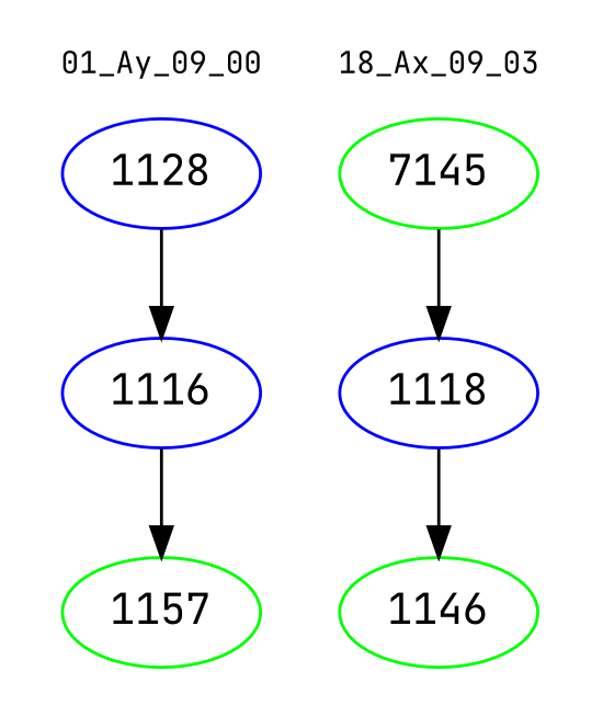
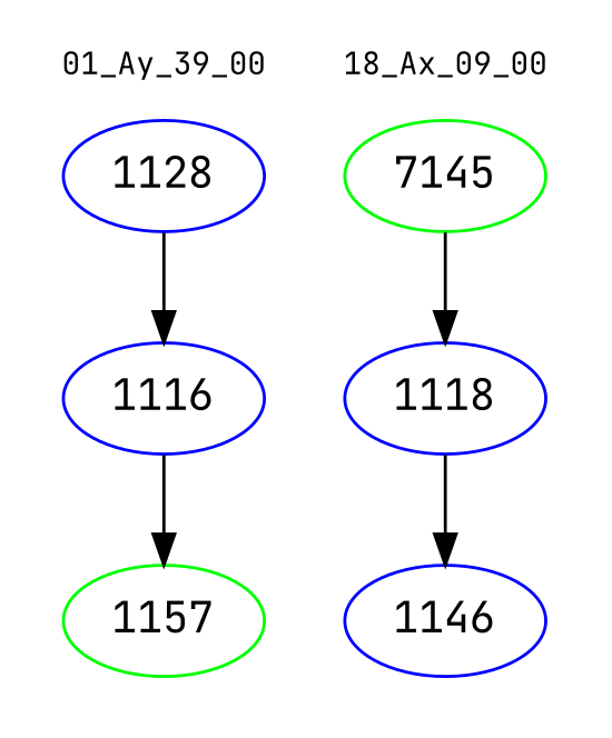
  digraph {
    fontname="JetBrains Mono"
    node [color=blue fontname="JetBrains Mono"]
    edge [color=black fontname="JetBrains Mono"]
    n1 [label=1128]
    n2 [label=1116]
    n3 [color=green label=1157]
    n4 [color=green label=7145]
    n5 [label=1118]
-   n6 [color=green label=1146]
+   n6 [label=1146]
    subgraph cluster_1 {
      color=white
      fontsize=10
-     label="01_Ay_09_00"
+     label="01_Ay_39_00"
      n1
      n2
      n3
    }
    subgraph cluster_2 {
      color=white
      fontsize=10
-     label="18_Ax_09_03"
+     label="18_Ax_09_00"
      n4
      n5
      n6
    }
    n1 -> n2
    n2 -> n3
    n4 -> n5
    n5 -> n6
  }
